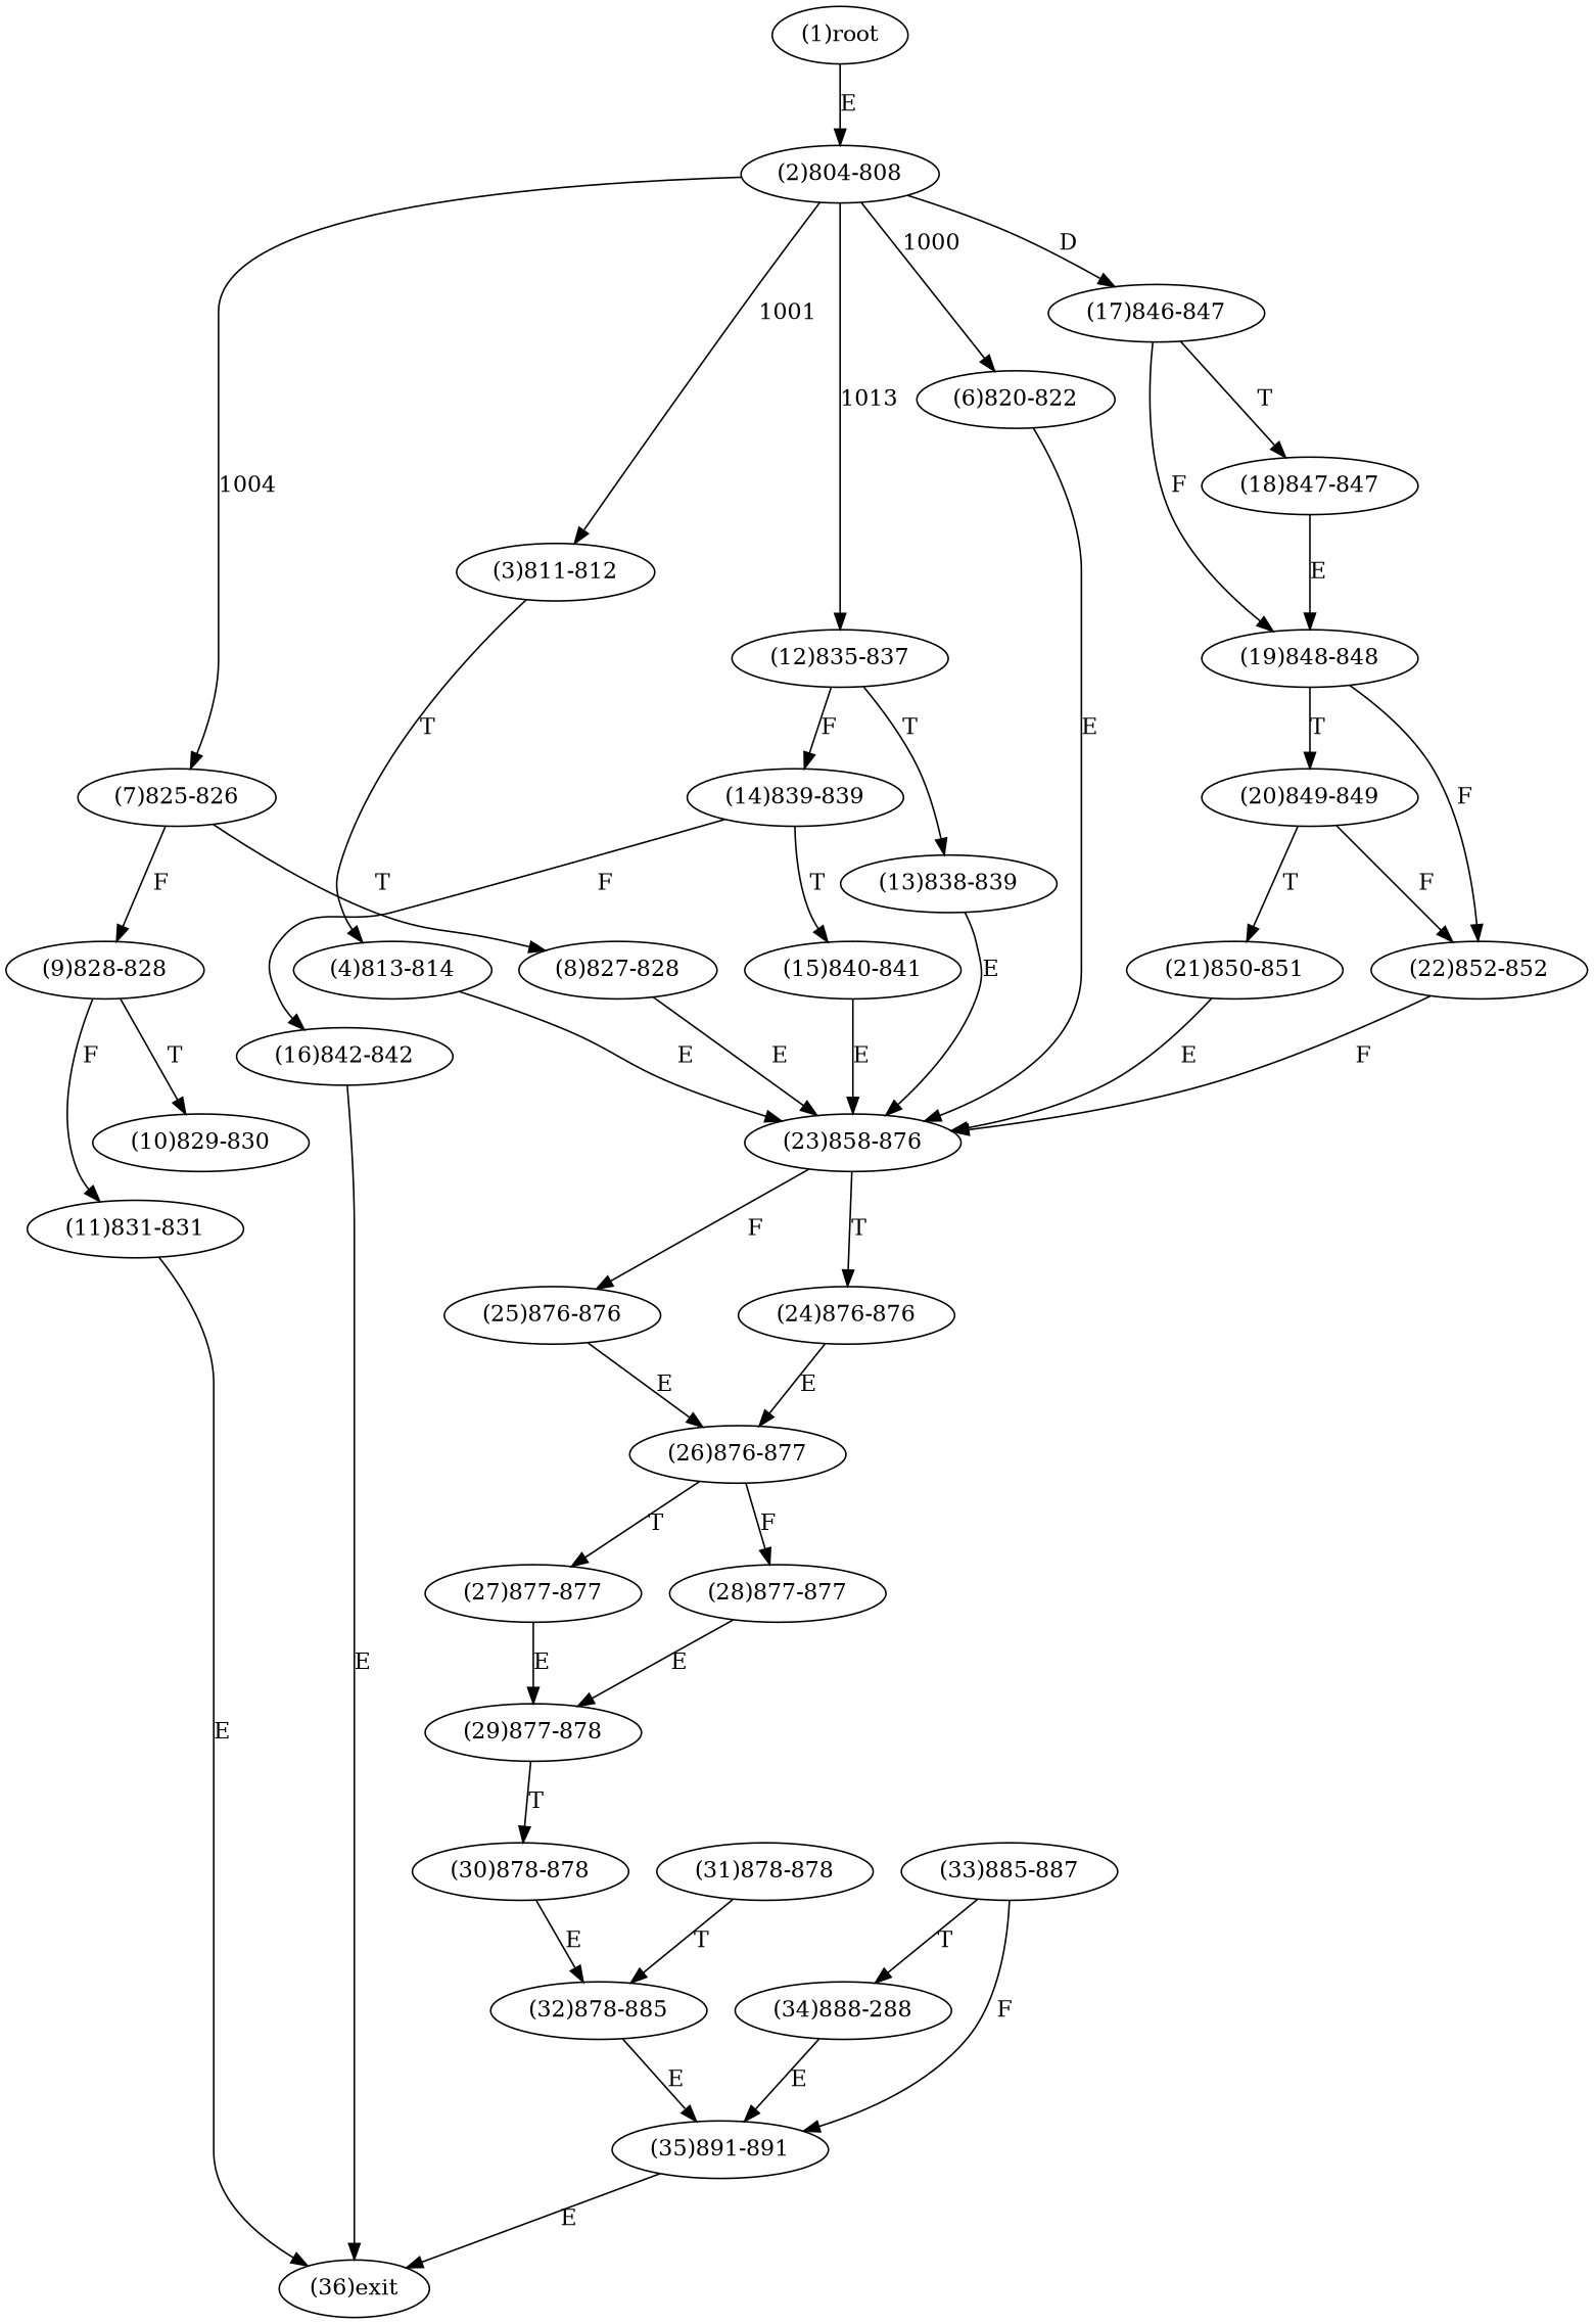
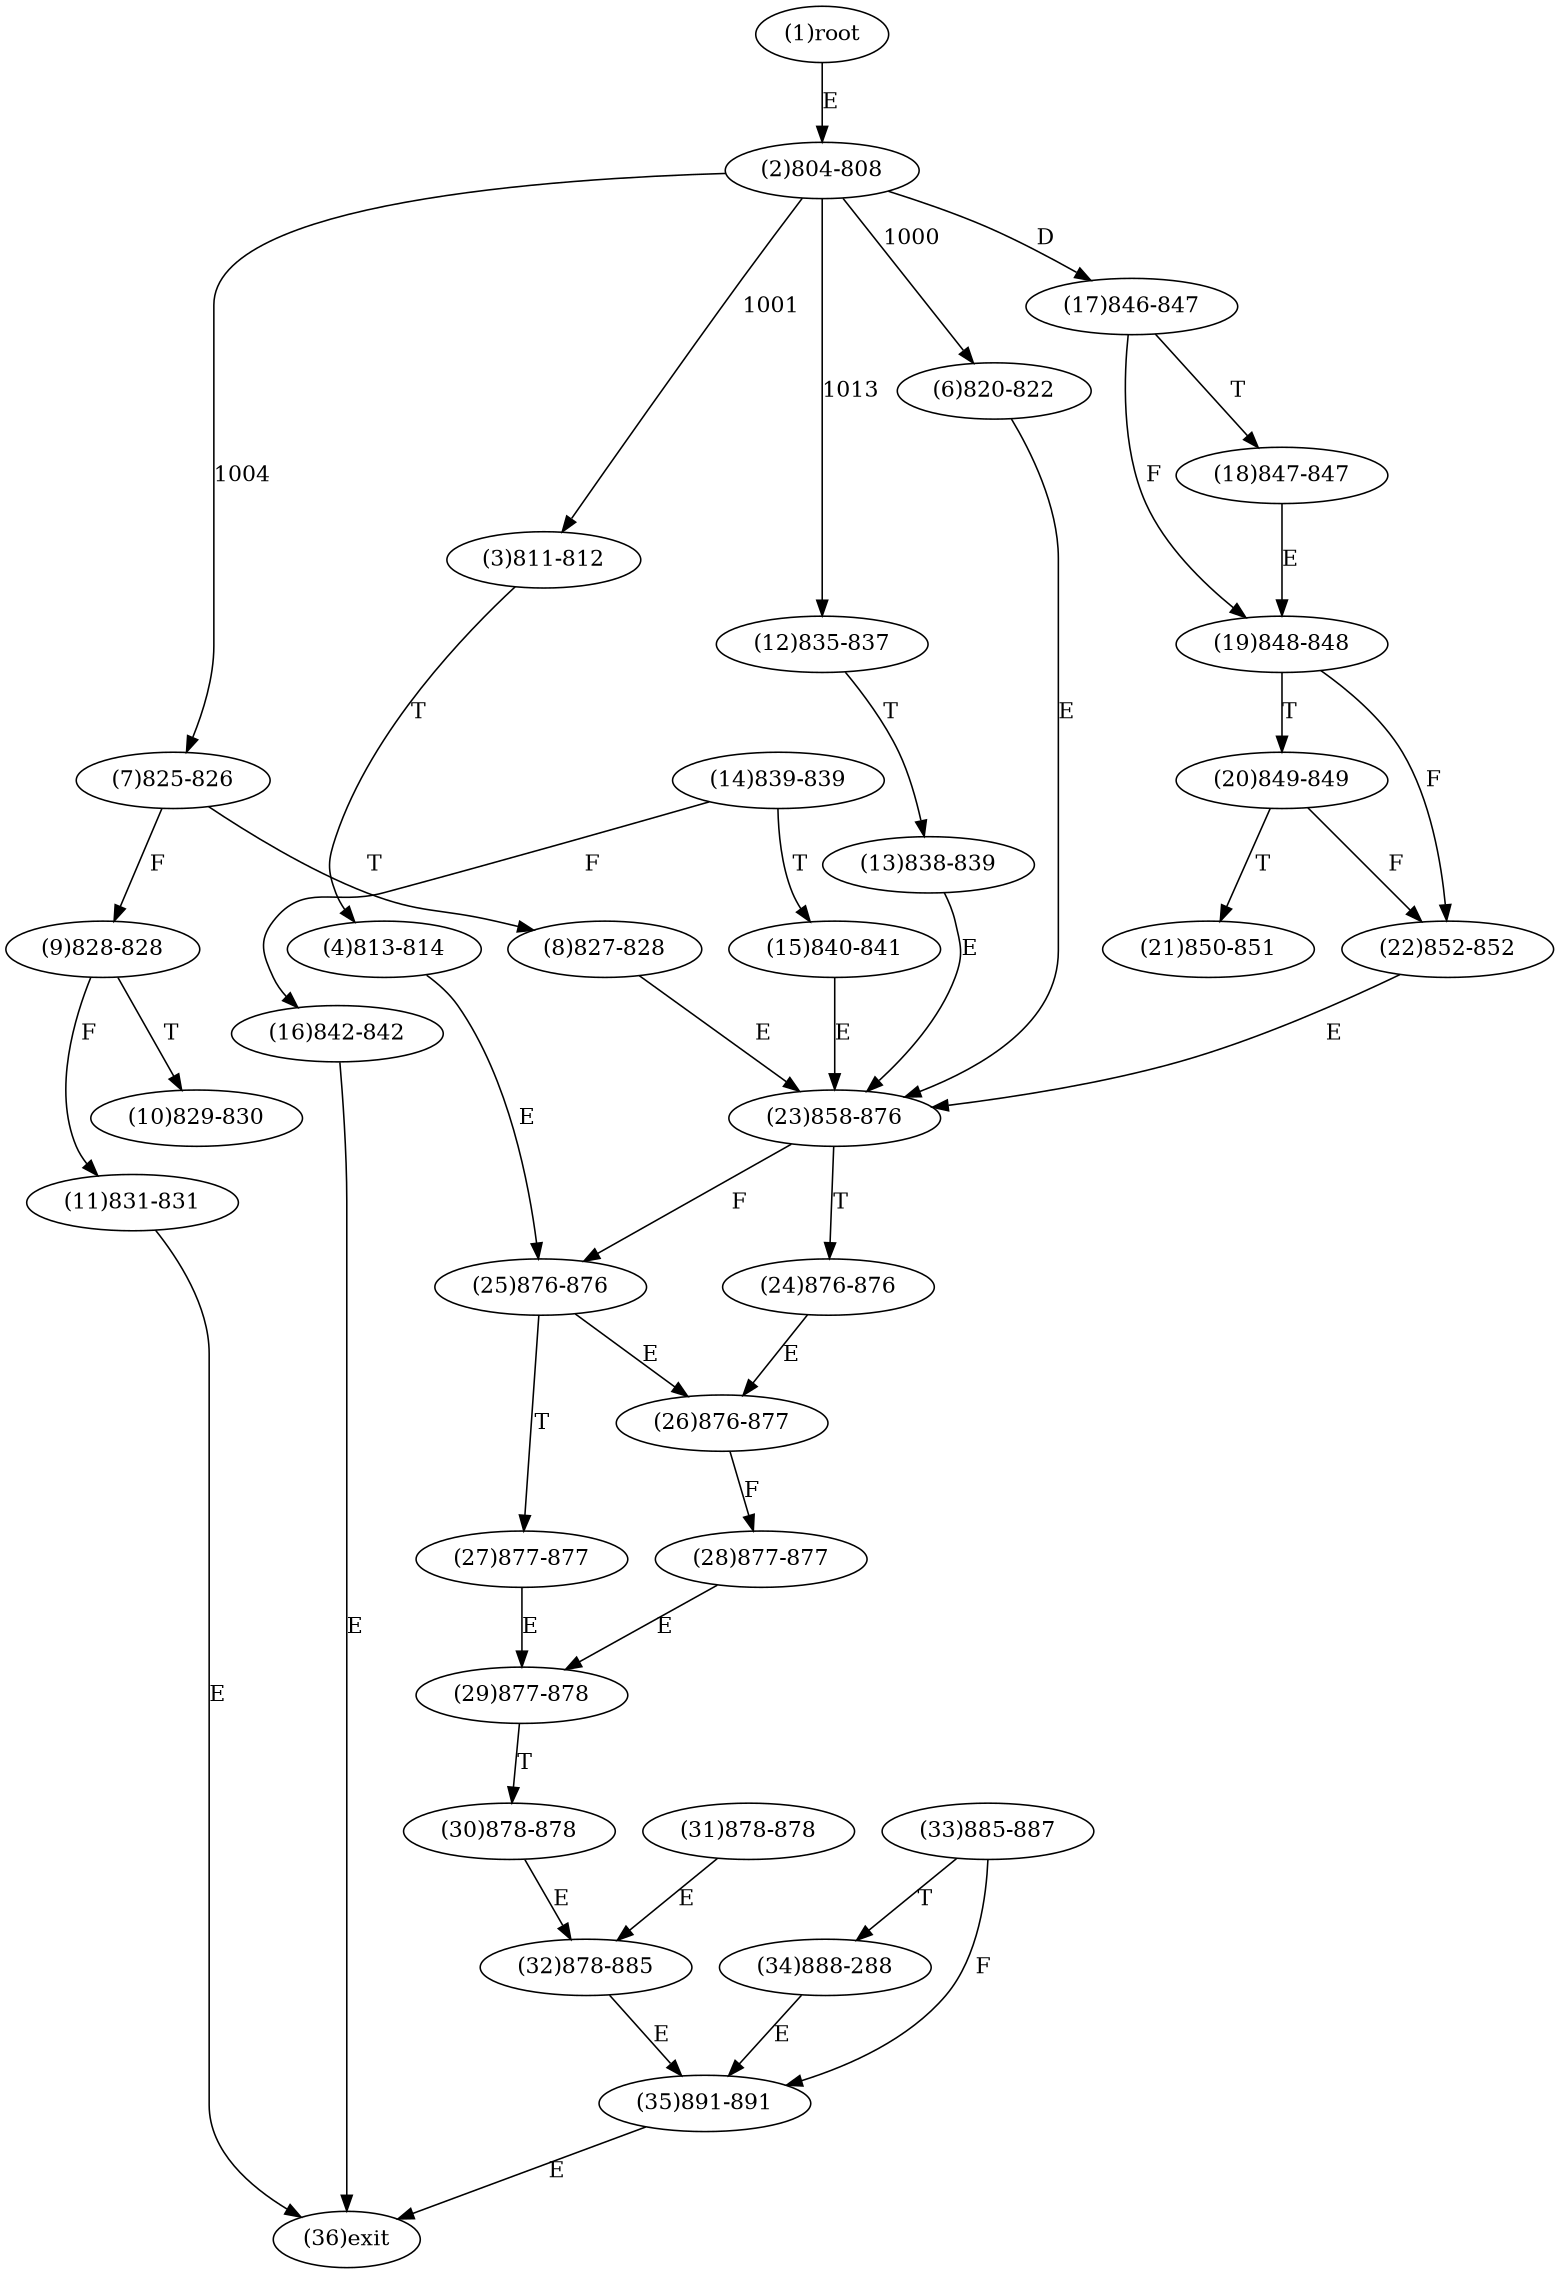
  digraph {
    n1 [label="(1)root"]
    n2 [label="(2)804-808"]
    n3 [label="(3)811-812"]
    n4 [label="(6)820-822"]
    n5 [label="(7)825-826"]
    n6 [label="(12)835-837"]
    n7 [label="(17)846-847"]
    n8 [label="(4)813-814"]
    n9 [label="(23)858-876"]
    n10 [label="(8)827-828"]
    n11 [label="(9)828-828"]
    n12 [label="(13)838-839"]
    n13 [label="(14)839-839"]
    n14 [label="(19)848-848"]
    n15 [label="(18)847-847"]
    n16 [label="(25)876-876"]
    n17 [label="(24)876-876"]
    n18 [label="(10)829-830"]
    n19 [label="(11)831-831"]
    n20 [label="(36)exit"]
    n21 [label="(15)840-841"]
    n22 [label="(16)842-842"]
    n23 [label="(20)849-849"]
    n24 [label="(22)852-852"]
    n25 [label="(21)850-851"]
    n26 [label="(26)876-877"]
    n27 [label="(27)877-877"]
    n28 [label="(28)877-877"]
    n29 [label="(29)877-878"]
    n30 [label="(30)878-878"]
    n31 [label="(31)878-878"]
    n32 [label="(32)878-885"]
    n33 [label="(35)891-891"]
    n34 [label="(34)888-288"]
    n35 [label="(33)885-887"]
    n1 -> n2 [label=E]
    n2 -> n3 [label=1001]
    n2 -> n4 [label=1000]
    n2 -> n5 [label=1004]
    n2 -> n6 [label=1013]
    n2 -> n7 [label=D]
    n3 -> n8 [label=T]
    n4 -> n9 [label=E]
    n5 -> n10 [label=T]
    n5 -> n11 [label=F]
    n6 -> n12 [label=T]
-   n6 -> n13 [label=F]
    n7 -> n14 [label=F]
    n7 -> n15 [label=T]
-   n8 -> n9 [label=E]
+   n8 -> n16 [label=E]
    n9 -> n16 [label=F]
    n9 -> n17 [label=T]
    n10 -> n9 [label=E]
    n11 -> n18 [label=T]
    n11 -> n19 [label=F]
    n12 -> n9 [label=E]
    n13 -> n21 [label=T]
    n13 -> n22 [label=F]
    n14 -> n23 [label=T]
    n14 -> n24 [label=F]
    n15 -> n14 [label=E]
    n16 -> n26 [label=E]
    n17 -> n26 [label=E]
    n19 -> n20 [label=E]
    n21 -> n9 [label=E]
    n22 -> n20 [label=E]
    n23 -> n24 [label=F]
    n23 -> n25 [label=T]
-   n24 -> n9 [label=F]
-   n25 -> n9 [label=E]
-   n26 -> n27 [label=T]
+   n24 -> n9 [label=E]
+   n16 -> n27 [label=T]
    n26 -> n28 [label=F]
    n27 -> n29 [label=E]
    n28 -> n29 [label=E]
    n29 -> n30 [label=T]
    n30 -> n32 [label=E]
-   n31 -> n32 [label=T]
+   n31 -> n32 [label=E]
    n32 -> n33 [label=E]
    n33 -> n20 [label=E]
    n34 -> n33 [label=E]
    n35 -> n33 [label=F]
    n35 -> n34 [label=T]
  }
